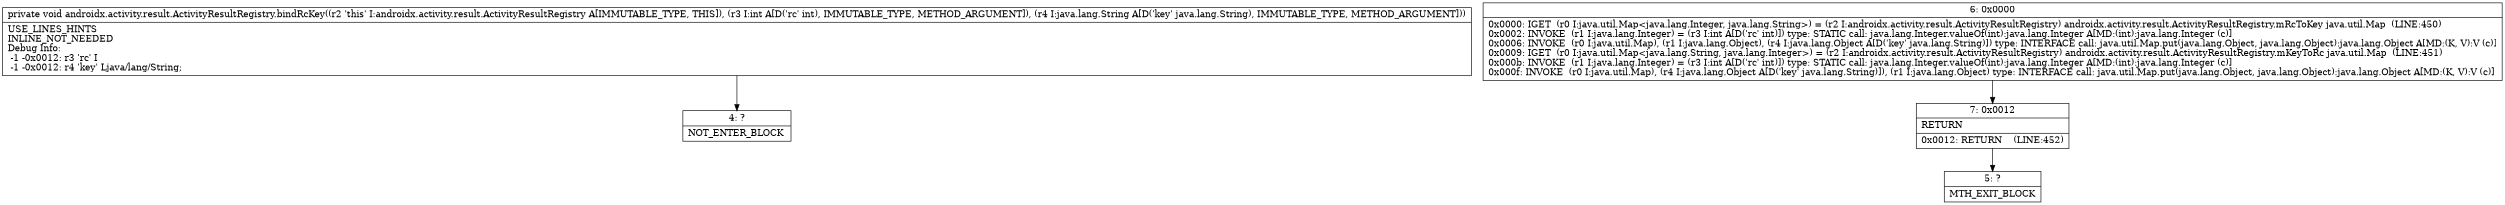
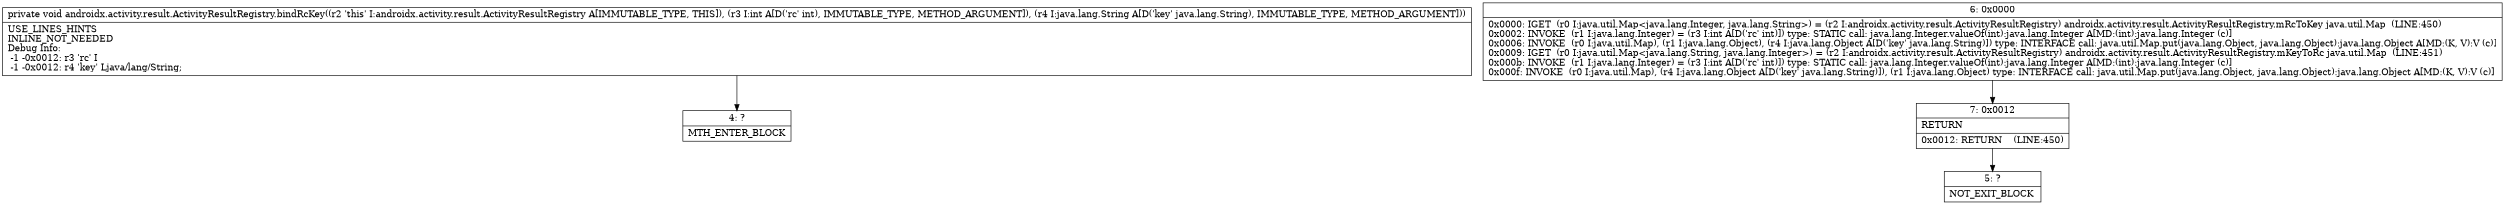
  digraph {
    node [shape=record]
-   n1 [label="{4\:\ ?|NOT_ENTER_BLOCK\l}"]
+   n1 [label="{4\:\ ?|MTH_ENTER_BLOCK\l}"]
    n2 [label="{6\:\ 0x0000|0x0000: IGET  (r0 I:java.util.Map\<java.lang.Integer, java.lang.String\>) = (r2 I:androidx.activity.result.ActivityResultRegistry) androidx.activity.result.ActivityResultRegistry.mRcToKey java.util.Map  (LINE:450)\l0x0002: INVOKE  (r1 I:java.lang.Integer) = (r3 I:int A[D('rc' int)]) type: STATIC call: java.lang.Integer.valueOf(int):java.lang.Integer A[MD:(int):java.lang.Integer (c)]\l0x0006: INVOKE  (r0 I:java.util.Map), (r1 I:java.lang.Object), (r4 I:java.lang.Object A[D('key' java.lang.String)]) type: INTERFACE call: java.util.Map.put(java.lang.Object, java.lang.Object):java.lang.Object A[MD:(K, V):V (c)]\l0x0009: IGET  (r0 I:java.util.Map\<java.lang.String, java.lang.Integer\>) = (r2 I:androidx.activity.result.ActivityResultRegistry) androidx.activity.result.ActivityResultRegistry.mKeyToRc java.util.Map  (LINE:451)\l0x000b: INVOKE  (r1 I:java.lang.Integer) = (r3 I:int A[D('rc' int)]) type: STATIC call: java.lang.Integer.valueOf(int):java.lang.Integer A[MD:(int):java.lang.Integer (c)]\l0x000f: INVOKE  (r0 I:java.util.Map), (r4 I:java.lang.Object A[D('key' java.lang.String)]), (r1 I:java.lang.Object) type: INTERFACE call: java.util.Map.put(java.lang.Object, java.lang.Object):java.lang.Object A[MD:(K, V):V (c)]\l}"]
-   n3 [label="{7\:\ 0x0012|RETURN\l|0x0012: RETURN    (LINE:452)\l}"]
-   n4 [label="{5\:\ ?|MTH_EXIT_BLOCK\l}"]
+   n3 [label="{7\:\ 0x0012|RETURN\l|0x0012: RETURN    (LINE:450)\l}"]
+   n4 [label="{5\:\ ?|NOT_EXIT_BLOCK\l}"]
    n5 [label="{private void androidx.activity.result.ActivityResultRegistry.bindRcKey((r2 'this' I:androidx.activity.result.ActivityResultRegistry A[IMMUTABLE_TYPE, THIS]), (r3 I:int A[D('rc' int), IMMUTABLE_TYPE, METHOD_ARGUMENT]), (r4 I:java.lang.String A[D('key' java.lang.String), IMMUTABLE_TYPE, METHOD_ARGUMENT]))  | USE_LINES_HINTS\lINLINE_NOT_NEEDED\lDebug Info:\l  \-1 \-0x0012: r3 'rc' I\l  \-1 \-0x0012: r4 'key' Ljava\/lang\/String;\l}"]
    n2 -> n3
    n3 -> n4
    n5 -> n1
  }
